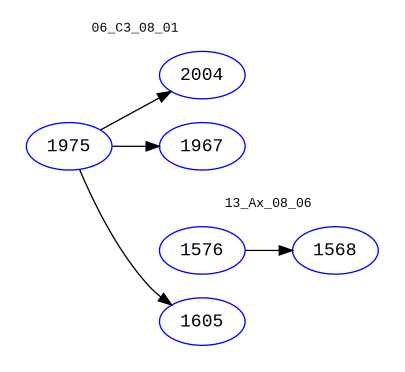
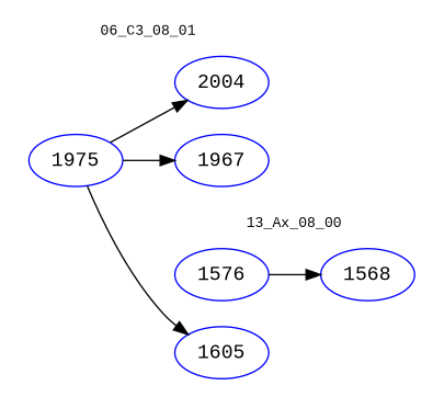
  digraph {
    fontname="Liberation Mono"
    rankdir=LR
    node [color=blue fontname="Liberation Mono"]
    edge [color=black fontname="Liberation Mono"]
    n1 [label=1576]
    n2 [label=1568]
    n3 [label=1605]
    n4 [label=1975]
    n5 [label=1967]
    n6 [label=2004]
    subgraph cluster_1 {
      color=white
      fontsize=10
-     label="13_Ax_08_06"
+     label="13_Ax_08_00"
      n1
      n2
      n3
    }
    subgraph cluster_2 {
      color=white
      fontsize=10
      label="06_C3_08_01"
      n4
      n5
      n6
    }
    n1 -> n2
    n4 -> n3
    n4 -> n5
    n4 -> n6
  }
